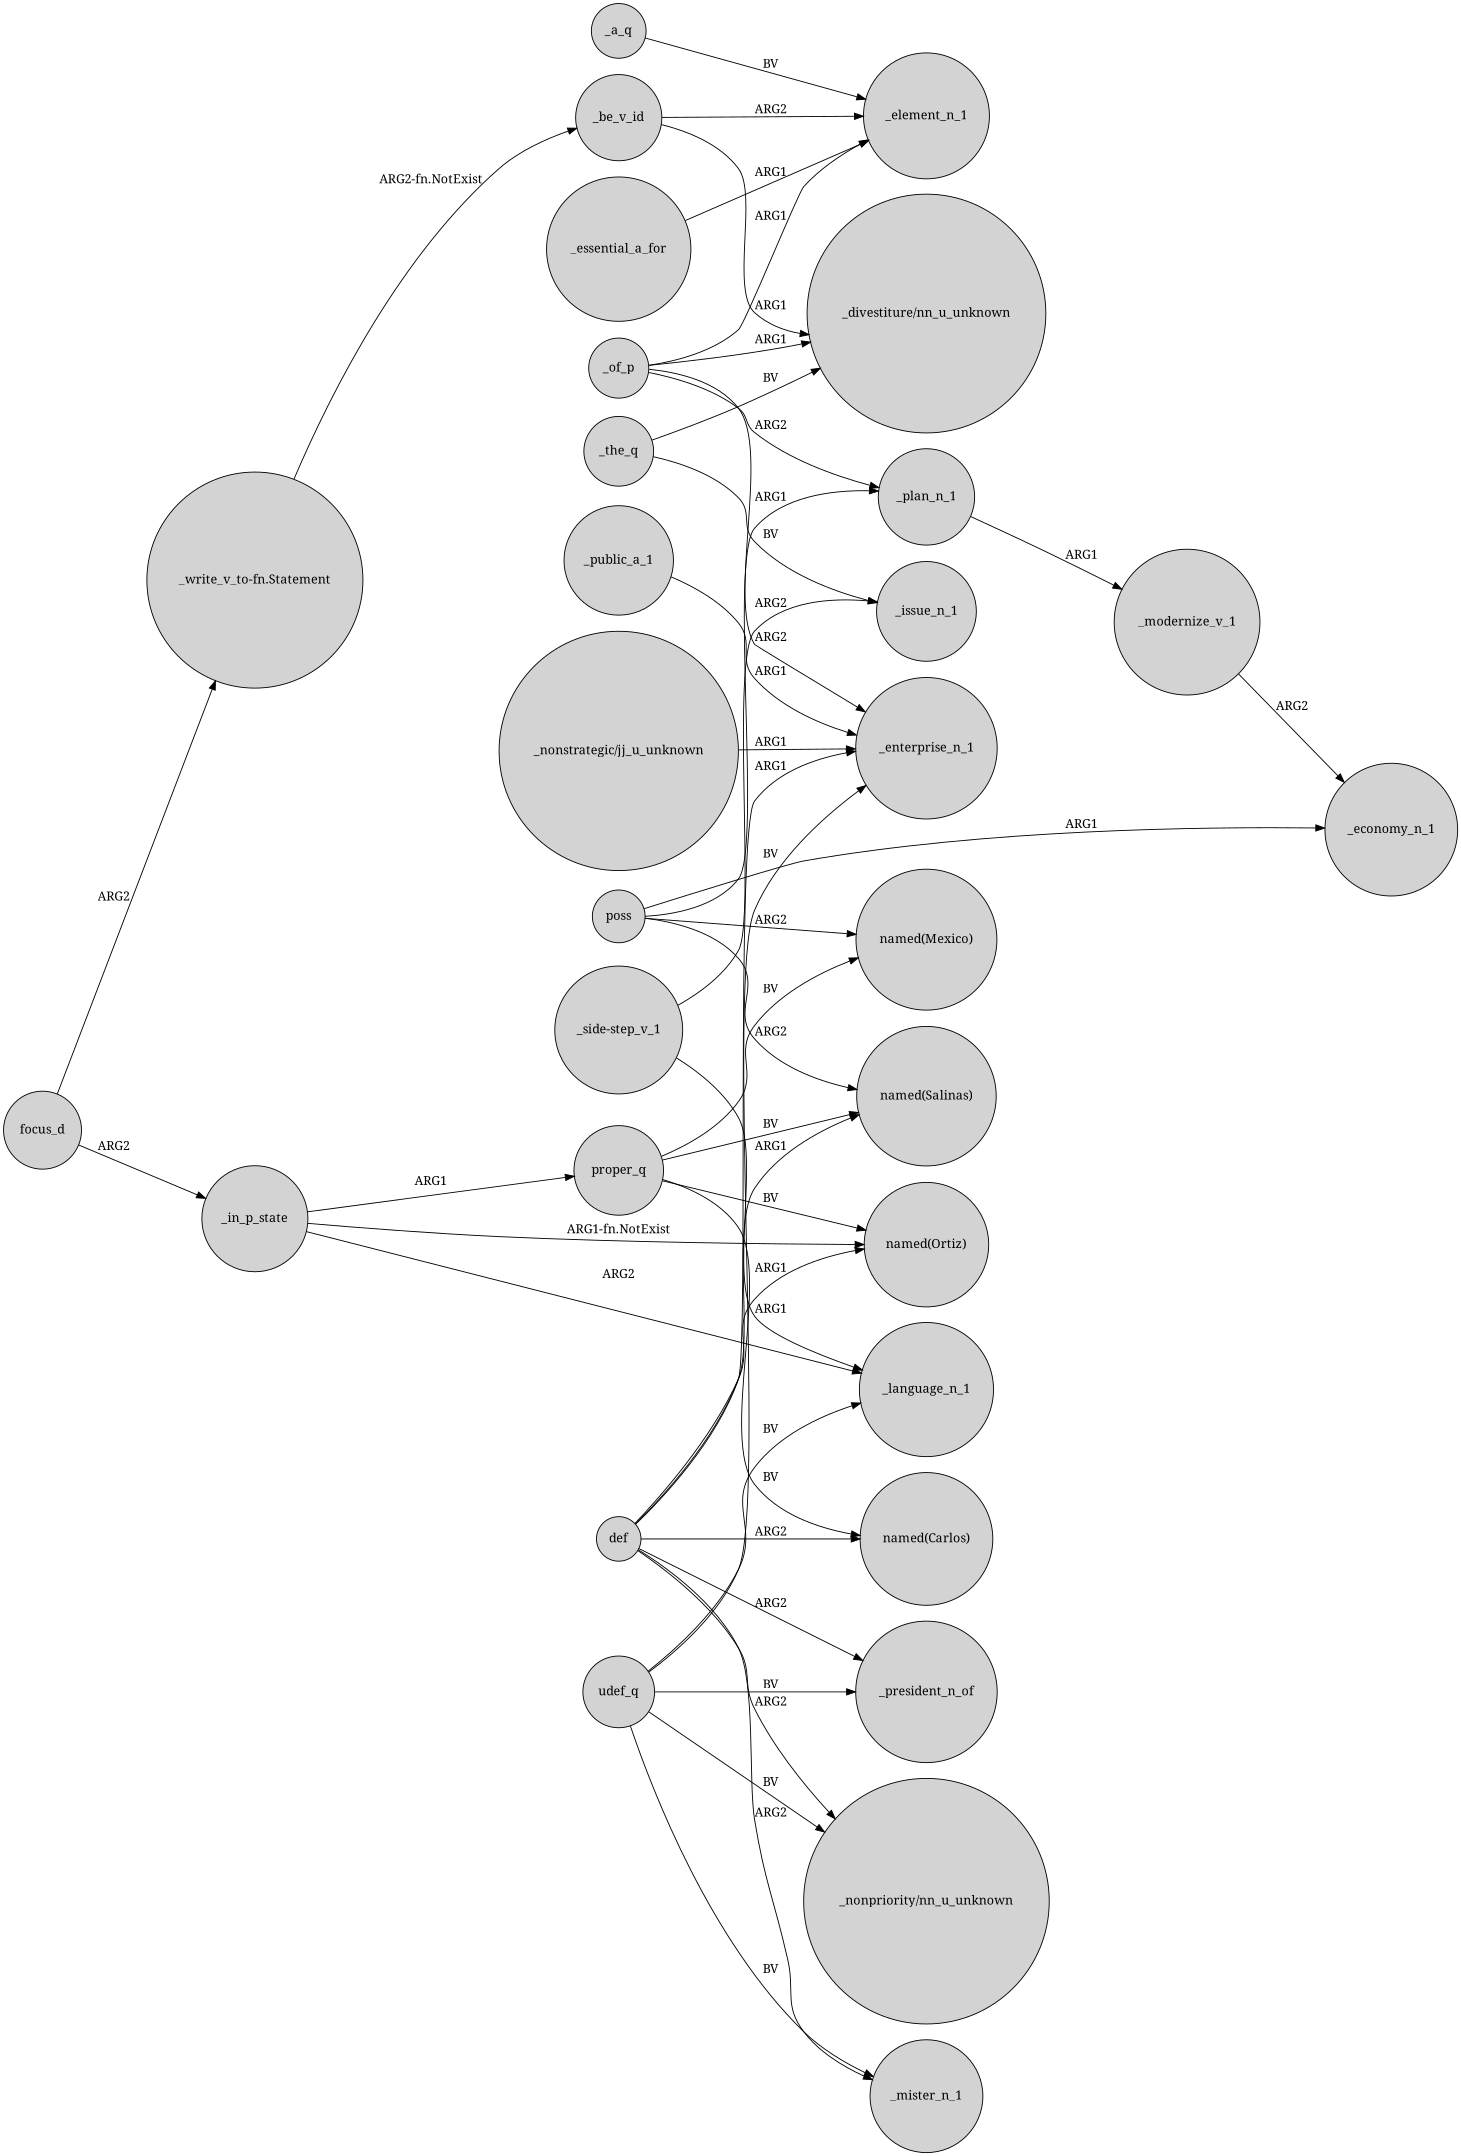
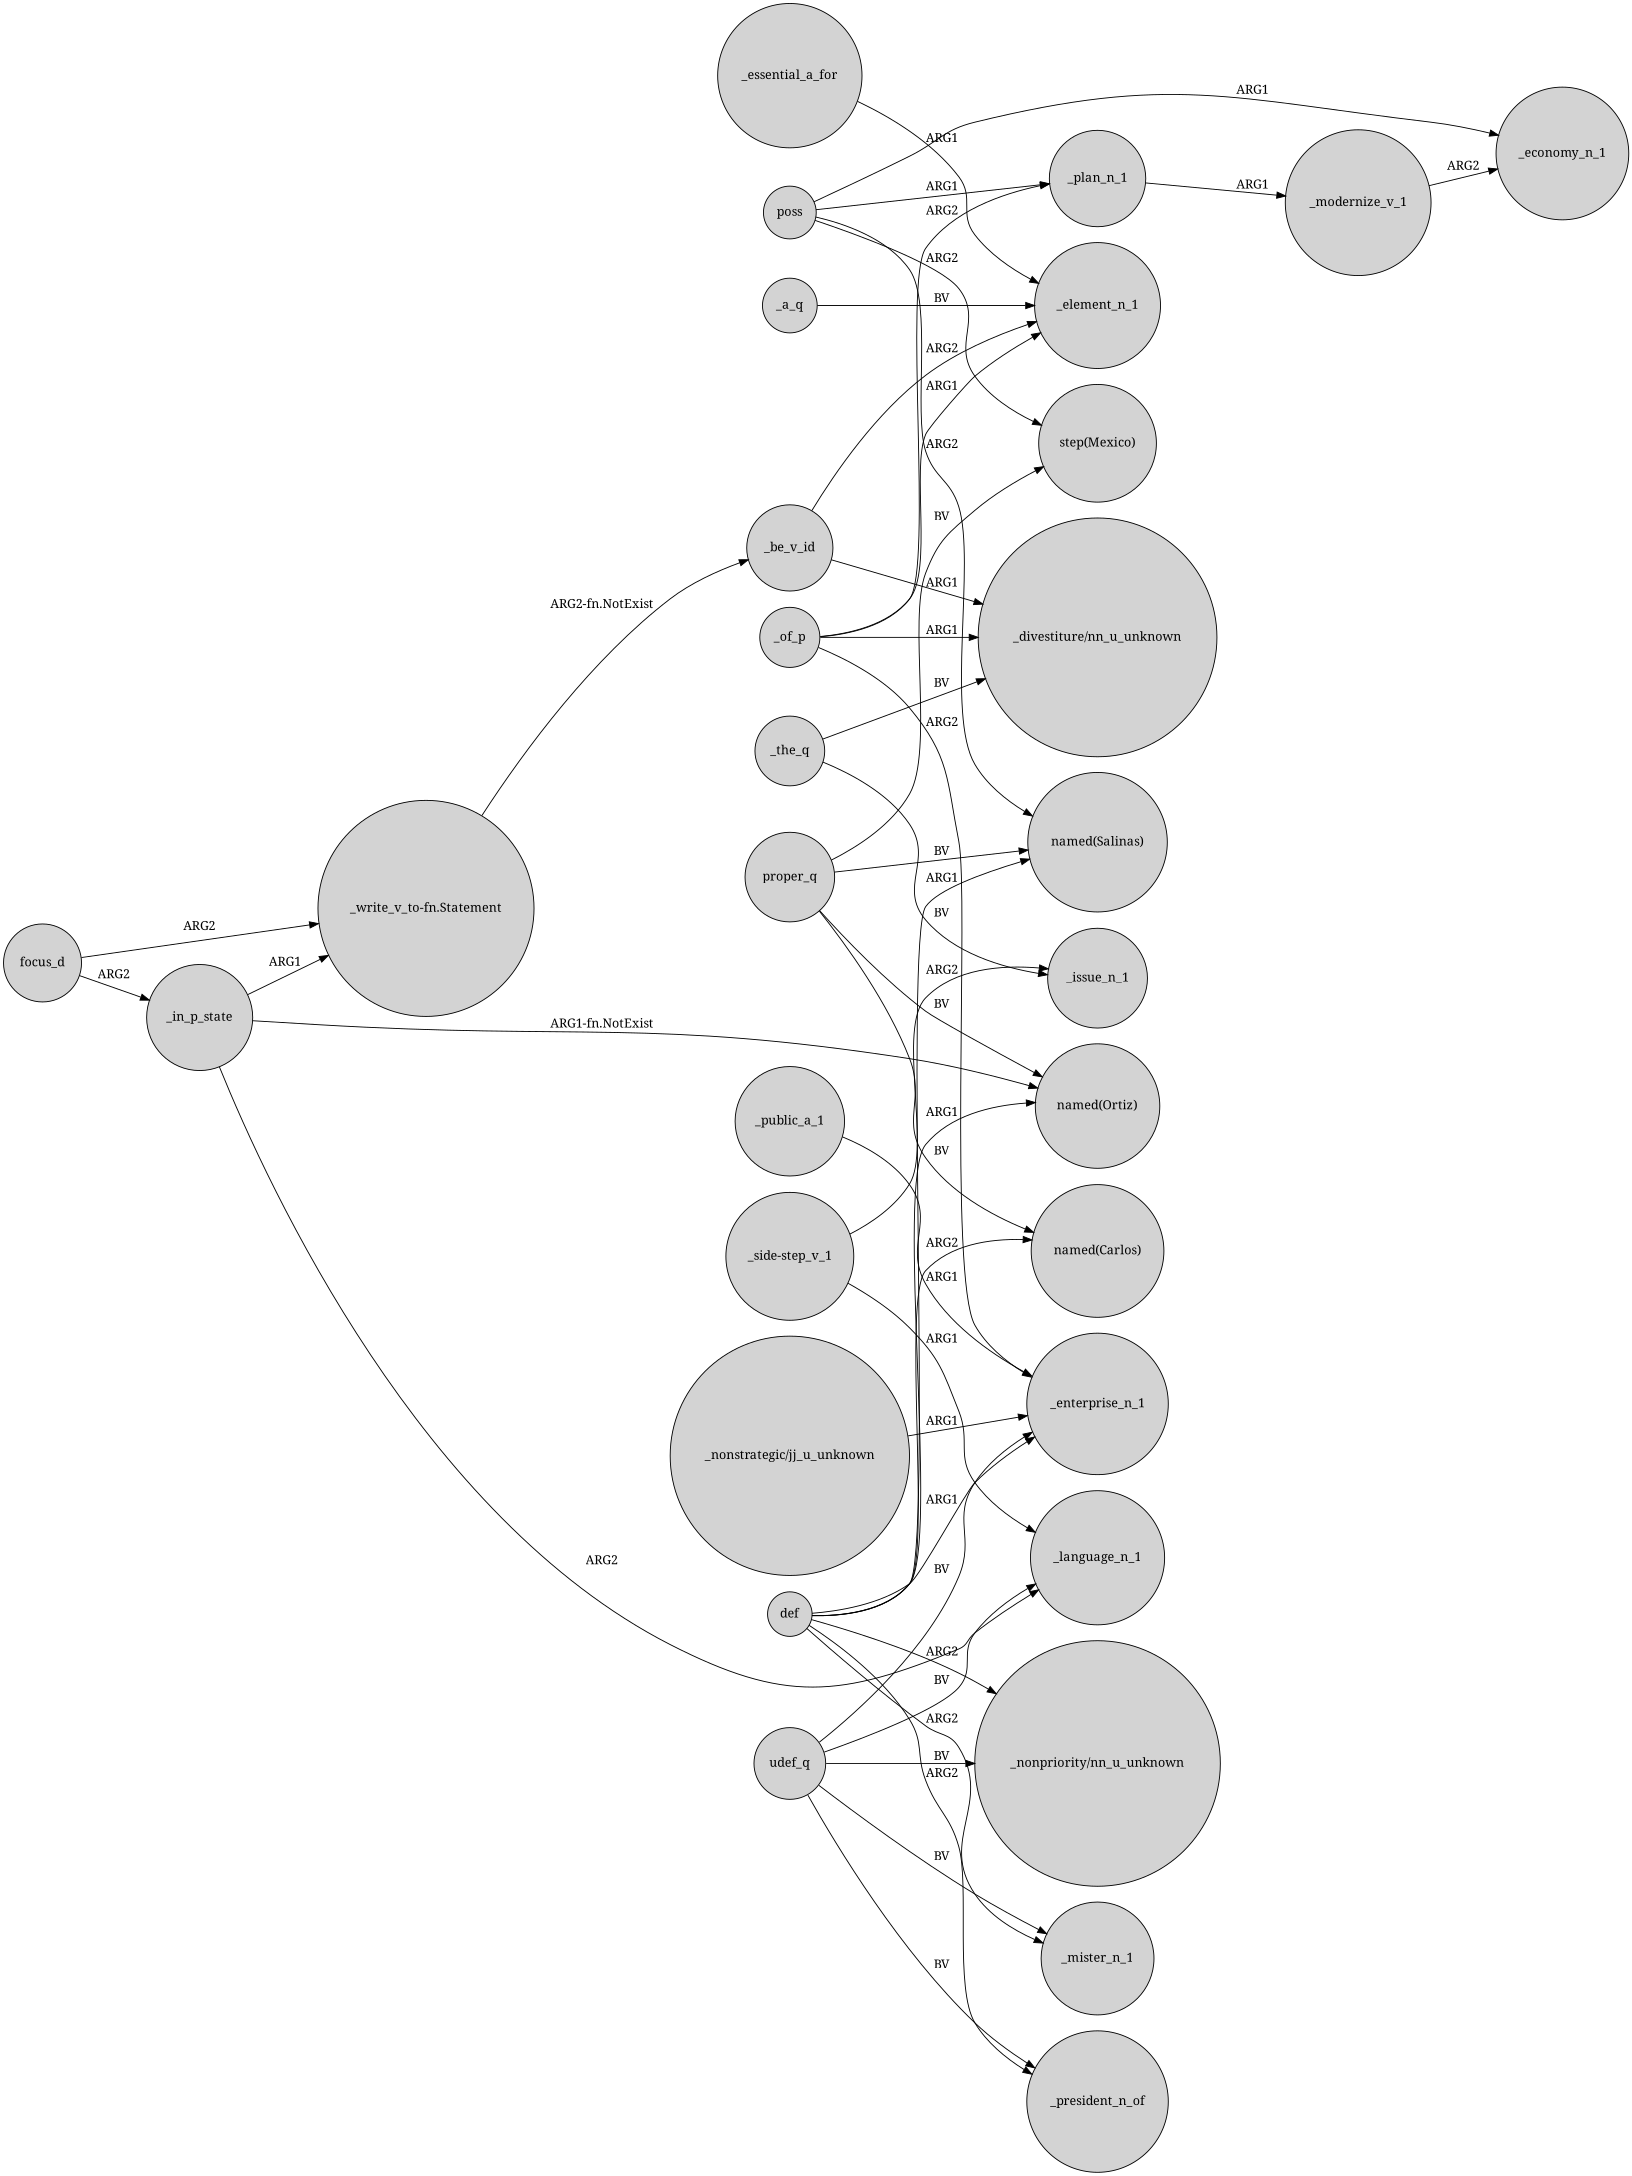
  digraph {
    fontname="Noto Serif"
    rankdir=LR
    node [fontname="Noto Serif" shape=circle style=filled]
    edge [fontname="Noto Serif"]
    poss
    _plan_n_1
    _economy_n_1
-   "named(Mexico)"
+   "named(Mexico)" [label="step(Mexico)"]
    "named(Salinas)"
    _modernize_v_1
    _be_v_id
    _element_n_1
    "_divestiture/nn_u_unknown"
    udef_q
    _enterprise_n_1
    _president_n_of
    _mister_n_1
    "_nonpriority/nn_u_unknown"
    _language_n_1
    "_side-step_v_1"
    _issue_n_1
    n18 [label=def]
    "named(Ortiz)"
    "named(Carlos)"
    focus_d
    _in_p_state
    "_write_v_to-fn.Statement"
    _a_q
    _of_p
    _the_q
    proper_q
    "_nonstrategic/jj_u_unknown"
    _public_a_1
    _essential_a_for
    poss -> _plan_n_1 [label=ARG1]
    poss -> _economy_n_1 [label=ARG1]
    poss -> "named(Mexico)" [label=ARG2]
    poss -> "named(Salinas)" [label=ARG2]
    _plan_n_1 -> _modernize_v_1 [label=ARG1]
    _modernize_v_1 -> _economy_n_1 [label=ARG2]
    _be_v_id -> _element_n_1 [label=ARG2]
    _be_v_id -> "_divestiture/nn_u_unknown" [label=ARG1]
    udef_q -> _enterprise_n_1 [label=BV]
    udef_q -> _president_n_of [label=BV]
    udef_q -> _mister_n_1 [label=BV]
    udef_q -> "_nonpriority/nn_u_unknown" [label=BV]
    udef_q -> _language_n_1 [label=BV]
    "_side-step_v_1" -> _language_n_1 [label=ARG1]
    "_side-step_v_1" -> _issue_n_1 [label=ARG2]
    n18 -> "named(Salinas)" [label=ARG1]
    n18 -> _enterprise_n_1 [label=ARG1]
    n18 -> _president_n_of [label=ARG2]
    n18 -> _mister_n_1 [label=ARG2]
    n18 -> "_nonpriority/nn_u_unknown" [label=ARG2]
    n18 -> "named(Ortiz)" [label=ARG1]
    n18 -> "named(Carlos)" [label=ARG2]
    focus_d -> _in_p_state [label=ARG2]
    focus_d -> "_write_v_to-fn.Statement" [label=ARG2]
    _in_p_state -> _language_n_1 [label=ARG2]
    _in_p_state -> "named(Ortiz)" [label="ARG1-fn.NotExist"]
-   _in_p_state -> proper_q [label=ARG1]
+   _in_p_state -> "_write_v_to-fn.Statement" [label=ARG1]
    "_write_v_to-fn.Statement" -> _be_v_id [label="ARG2-fn.NotExist"]
    _a_q -> _element_n_1 [label=BV]
    _of_p -> _plan_n_1 [label=ARG2]
    _of_p -> _element_n_1 [label=ARG1]
    _of_p -> "_divestiture/nn_u_unknown" [label=ARG1]
    _of_p -> _enterprise_n_1 [label=ARG2]
    _the_q -> "_divestiture/nn_u_unknown" [label=BV]
    _the_q -> _issue_n_1 [label=BV]
    proper_q -> "named(Mexico)" [label=BV]
    proper_q -> "named(Salinas)" [label=BV]
    proper_q -> "named(Ortiz)" [label=BV]
    proper_q -> "named(Carlos)" [label=BV]
    "_nonstrategic/jj_u_unknown" -> _enterprise_n_1 [label=ARG1]
    _public_a_1 -> _enterprise_n_1 [label=ARG1]
    _essential_a_for -> _element_n_1 [label=ARG1]
  }
